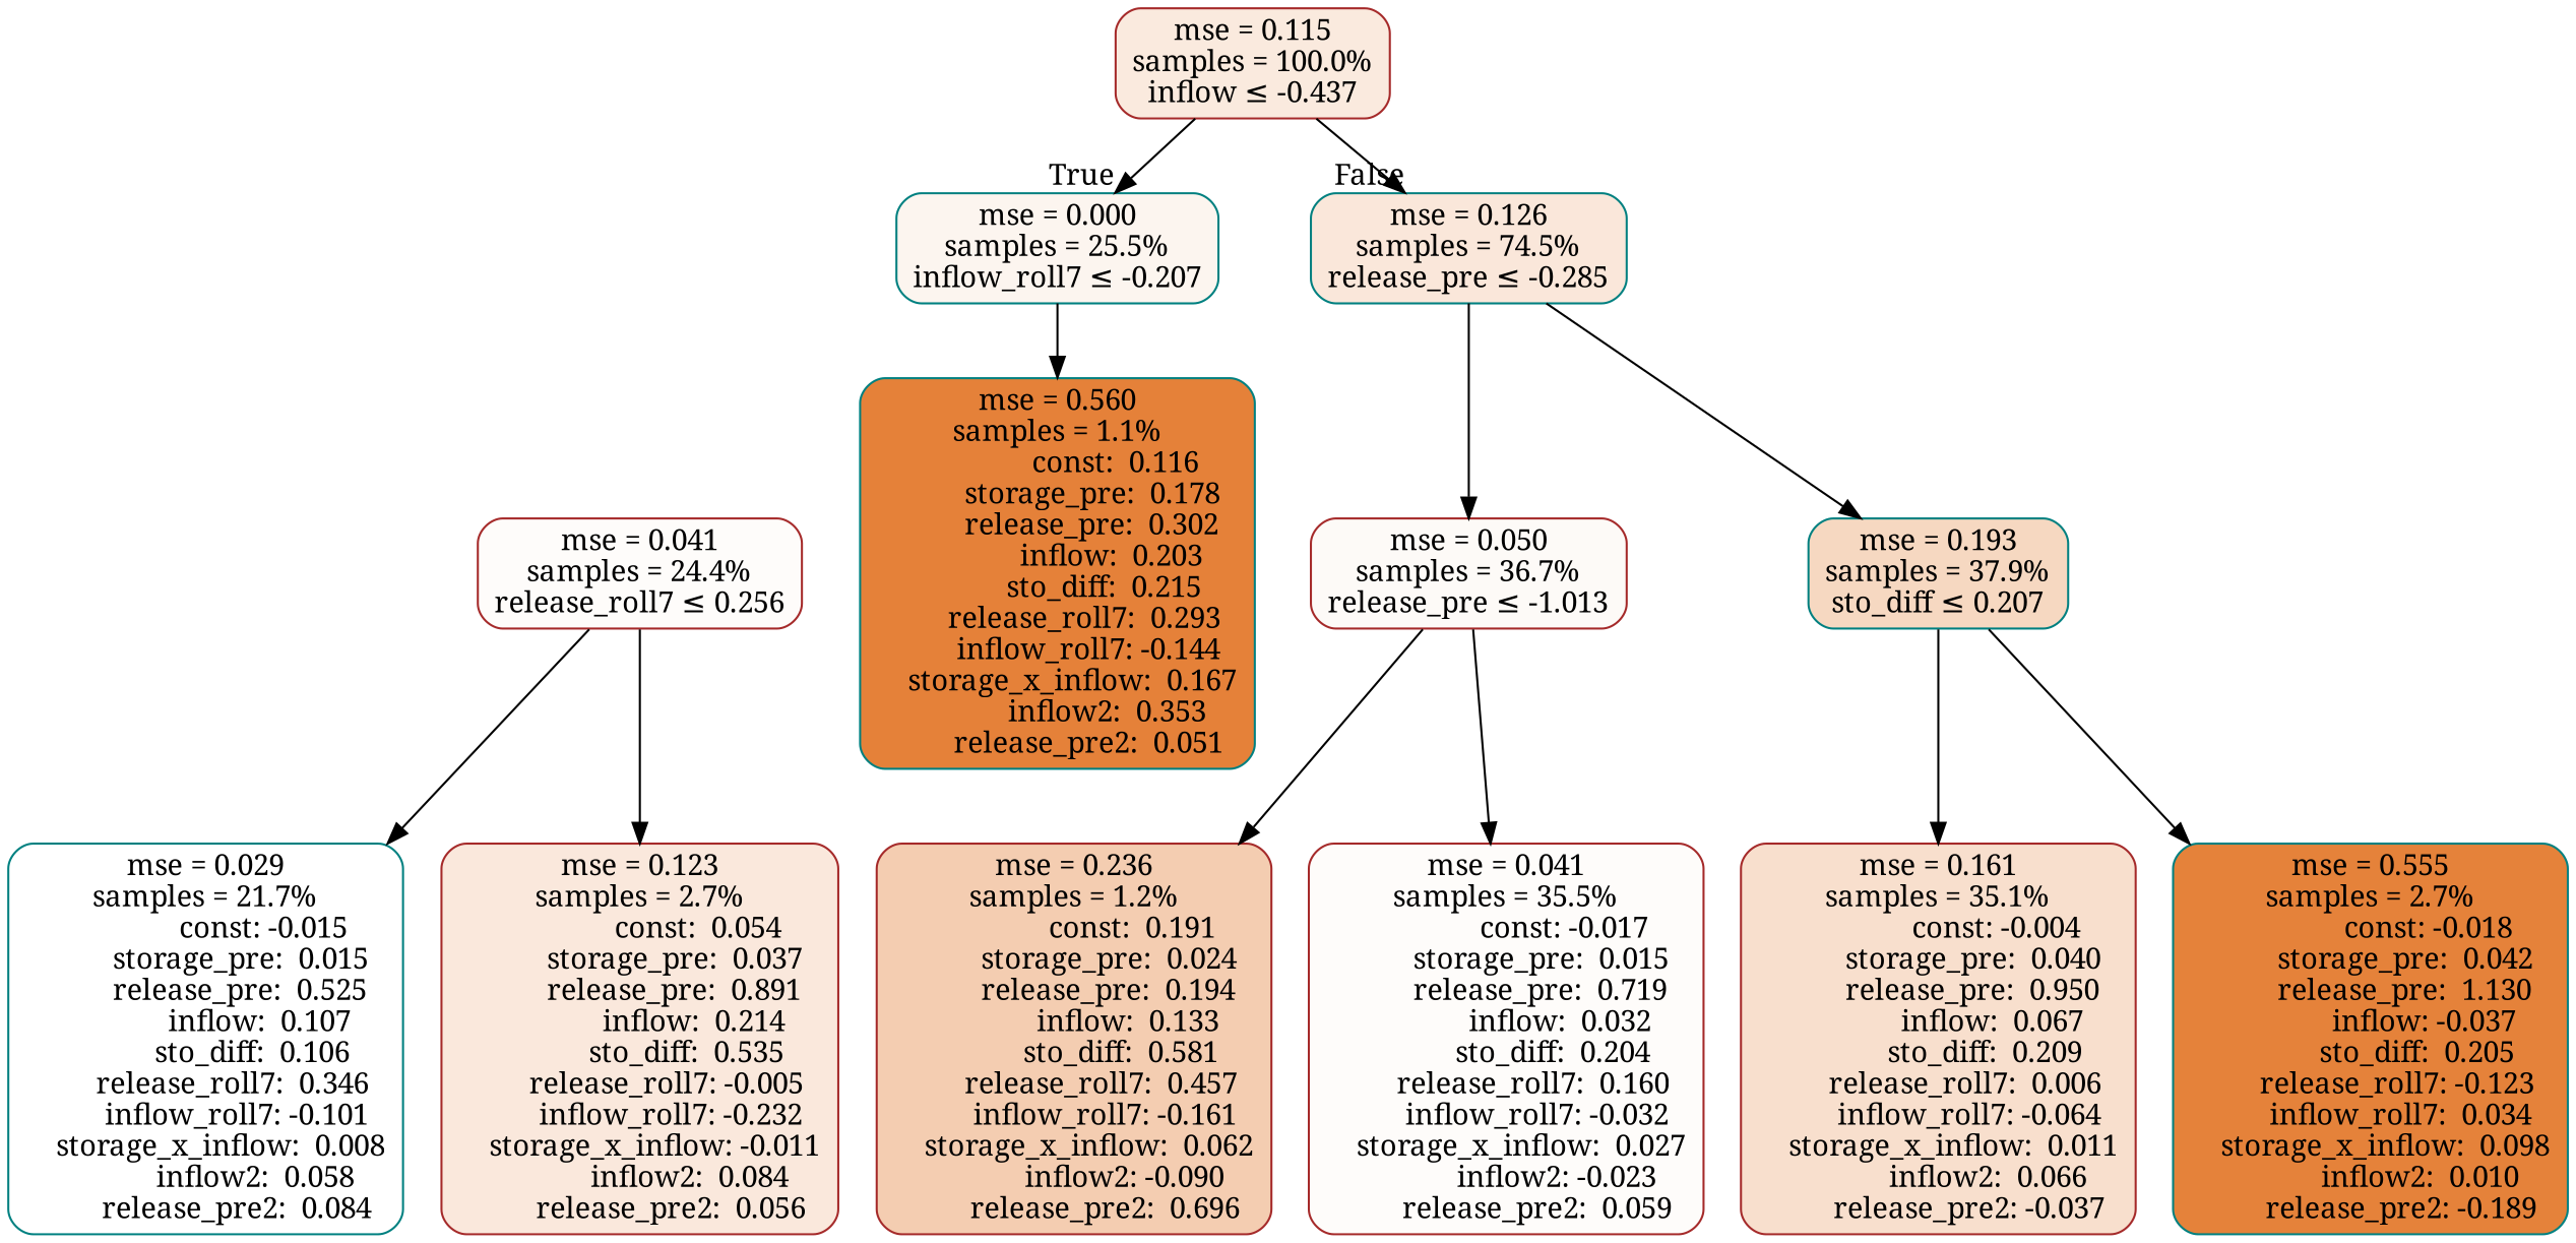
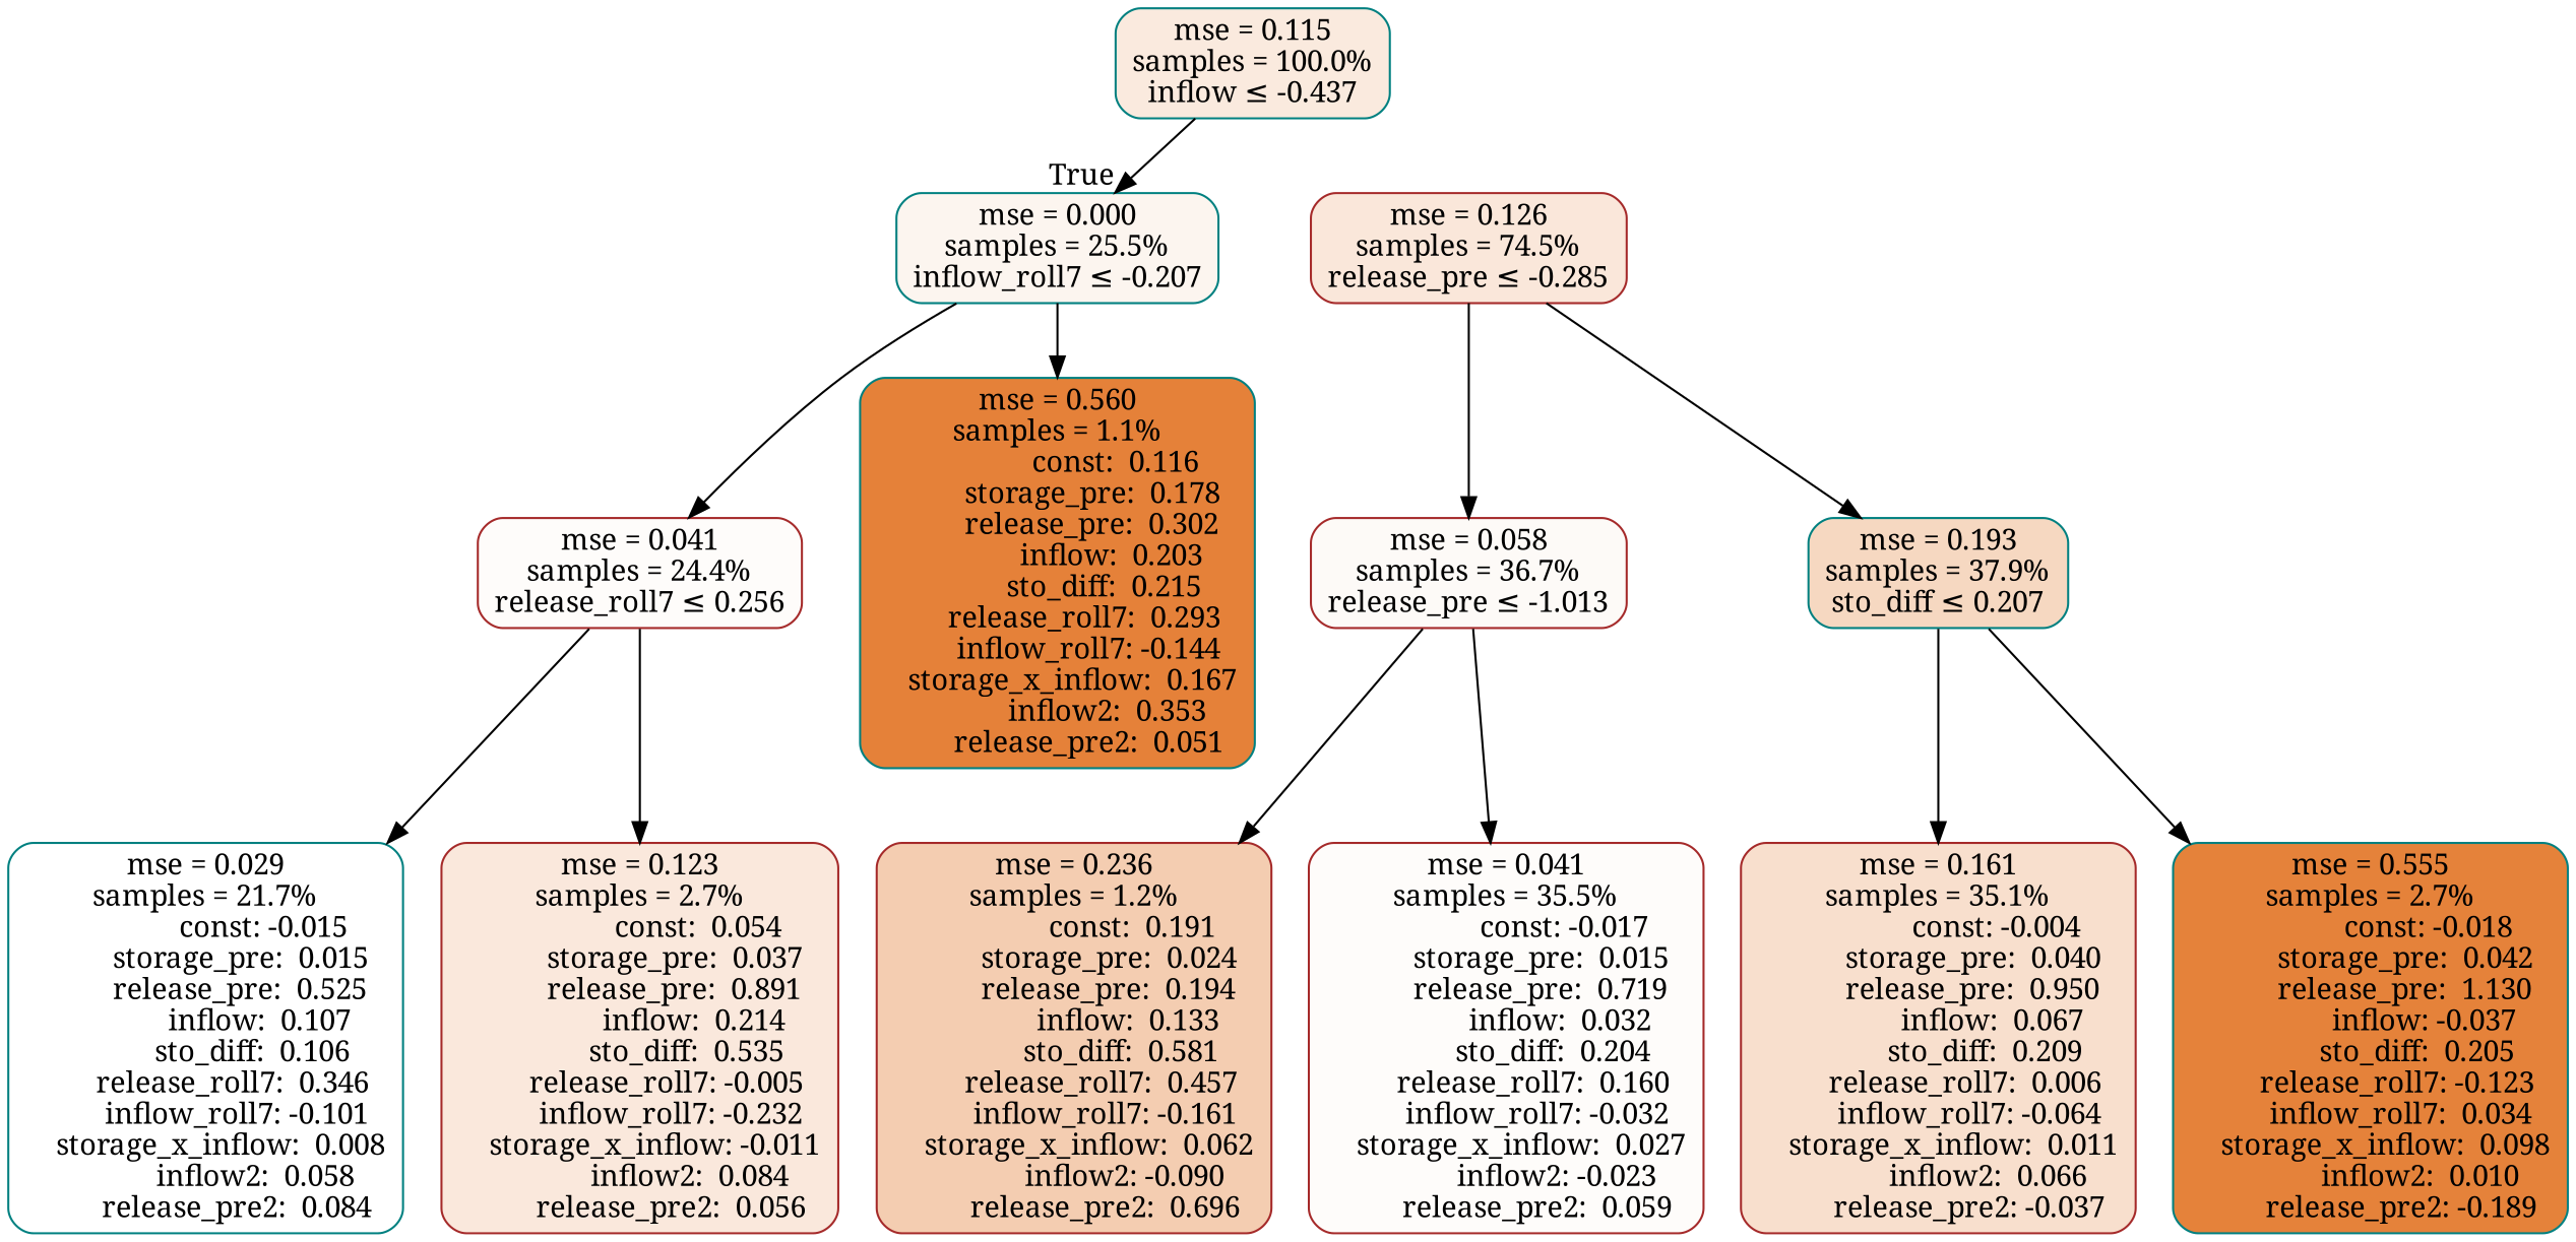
  digraph {
    fontname="Noto Serif"
    node [color=teal fillcolor="#fefcfa" fontname="Noto Serif" shape=rectangle style="filled, rounded"]
    edge [fontname="Noto Serif"]
-   n1 [color=brown fillcolor="#faeade" label="mse = 0.115\nsamples = 100.0%\ninflow &le; -0.437"]
+   n1 [fillcolor="#faeade" label="mse = 0.115\nsamples = 100.0%\ninflow &le; -0.437"]
    n2 [fillcolor="#fcf5ef" label="mse = 0.000\nsamples = 25.5%\ninflow_roll7 &le; -0.207"]
-   n3 [fillcolor="#fae7da" label="mse = 0.126\nsamples = 74.5%\nrelease_pre &le; -0.285"]
+   n3 [color=brown fillcolor="#fae7da" label="mse = 0.126\nsamples = 74.5%\nrelease_pre &le; -0.285"]
    n4 [color=brown label="mse = 0.041\nsamples = 24.4%\nrelease_roll7 &le; 0.256"]
    n5 [fillcolor="#e58139" label="mse = 0.560\nsamples = 1.1%\n               const:  0.116\n         storage_pre:  0.178\n         release_pre:  0.302\n              inflow:  0.203\n            sto_diff:  0.215\n       release_roll7:  0.293\n        inflow_roll7: -0.144\n    storage_x_inflow:  0.167\n             inflow2:  0.353\n        release_pre2:  0.051"]
-   n6 [color=brown fillcolor="#fdfaf7" label="mse = 0.050\nsamples = 36.7%\nrelease_pre &le; -1.013"]
+   n6 [color=brown fillcolor="#fdfaf7" label="mse = 0.058\nsamples = 36.7%\nrelease_pre &le; -1.013"]
    n7 [fillcolor="#f6d8c1" label="mse = 0.193\nsamples = 37.9%\nsto_diff &le; 0.207"]
    n8 [fillcolor="#ffffff" label="mse = 0.029\nsamples = 21.7%\n               const: -0.015\n         storage_pre:  0.015\n         release_pre:  0.525\n              inflow:  0.107\n            sto_diff:  0.106\n       release_roll7:  0.346\n        inflow_roll7: -0.101\n    storage_x_inflow:  0.008\n             inflow2:  0.058\n        release_pre2:  0.084"]
    n9 [color=brown fillcolor="#fae8dc" label="mse = 0.123\nsamples = 2.7%\n               const:  0.054\n         storage_pre:  0.037\n         release_pre:  0.891\n              inflow:  0.214\n            sto_diff:  0.535\n       release_roll7: -0.005\n        inflow_roll7: -0.232\n    storage_x_inflow: -0.011\n             inflow2:  0.084\n        release_pre2:  0.056"]
    n10 [color=brown fillcolor="#f4cdb1" label="mse = 0.236\nsamples = 1.2%\n               const:  0.191\n         storage_pre:  0.024\n         release_pre:  0.194\n              inflow:  0.133\n            sto_diff:  0.581\n       release_roll7:  0.457\n        inflow_roll7: -0.161\n    storage_x_inflow:  0.062\n             inflow2: -0.090\n        release_pre2:  0.696"]
    n11 [color=brown label="mse = 0.041\nsamples = 35.5%\n               const: -0.017\n         storage_pre:  0.015\n         release_pre:  0.719\n              inflow:  0.032\n            sto_diff:  0.204\n       release_roll7:  0.160\n        inflow_roll7: -0.032\n    storage_x_inflow:  0.027\n             inflow2: -0.023\n        release_pre2:  0.059"]
    n12 [color=brown fillcolor="#f8dfcd" label="mse = 0.161\nsamples = 35.1%\n               const: -0.004\n         storage_pre:  0.040\n         release_pre:  0.950\n              inflow:  0.067\n            sto_diff:  0.209\n       release_roll7:  0.006\n        inflow_roll7: -0.064\n    storage_x_inflow:  0.011\n             inflow2:  0.066\n        release_pre2: -0.037"]
    n13 [fillcolor="#e5823a" label="mse = 0.555\nsamples = 2.7%\n               const: -0.018\n         storage_pre:  0.042\n         release_pre:  1.130\n              inflow: -0.037\n            sto_diff:  0.205\n       release_roll7: -0.123\n        inflow_roll7:  0.034\n    storage_x_inflow:  0.098\n             inflow2:  0.010\n        release_pre2: -0.189"]
    n1 -> n2 [headlabel=True labelangle=45 labeldistance=2.5]
-   n1 -> n3 [headlabel=False labelangle=-45 labeldistance=2.5]
+   n2 -> n4
    n2 -> n5
    n3 -> n6
    n3 -> n7
    n4 -> n8
    n4 -> n9
    n6 -> n10
    n6 -> n11
    n7 -> n12
    n7 -> n13
  }
